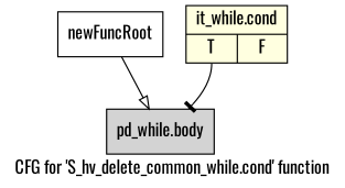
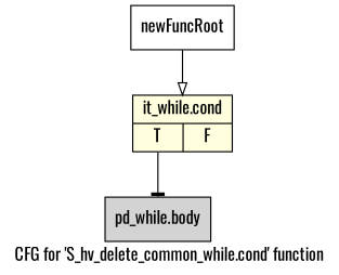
  digraph {
    fontname=Oswald
    label="CFG for 'S_hv_delete_common_while.cond' function"
    node [fontname=Oswald shape=record style=filled]
    edge [fontname=Oswald]
    n1 [fillcolor=white label="{newFuncRoot}"]
    n2 [fillcolor=lightyellow label="{it_while.cond|{<s0>T|<s1>F}}"]
    n3 [fillcolor=lightgrey label="{pd_while.body}"]
-   n1 -> n3 [arrowhead=onormal]
+   n1 -> n2 [arrowhead=onormal]
    n2 -> n3 [arrowhead=tee tailport=s0]
  }
